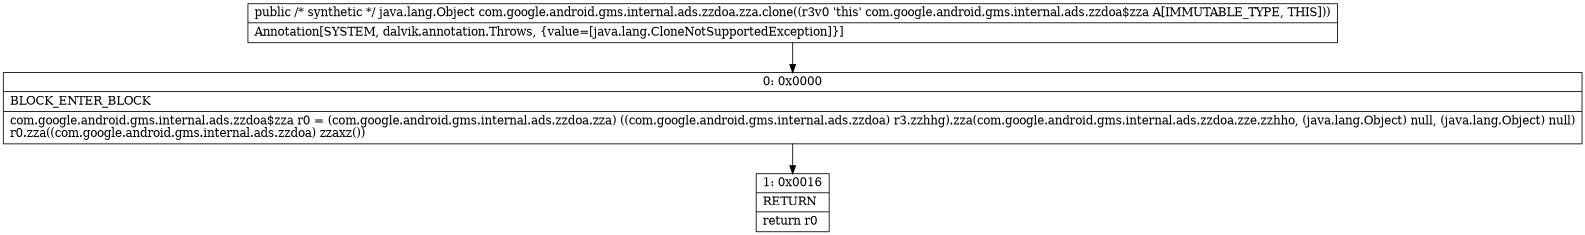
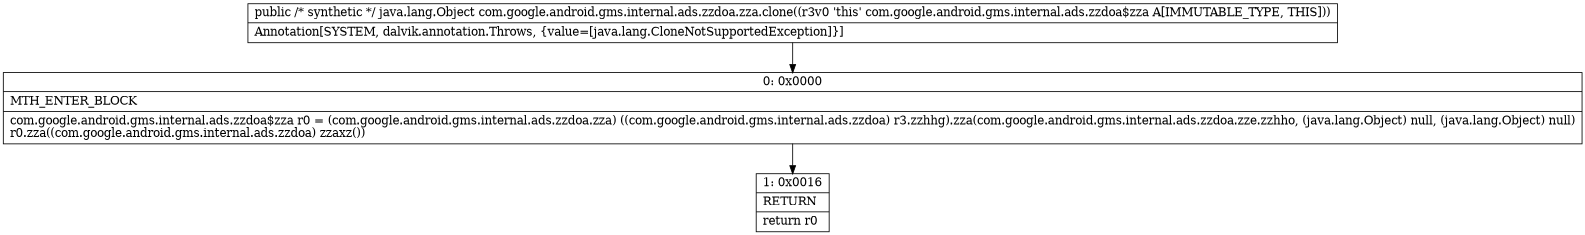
  digraph {
    node [shape=record]
-   n1 [label="{0\:\ 0x0000|BLOCK_ENTER_BLOCK\l|com.google.android.gms.internal.ads.zzdoa$zza r0 = (com.google.android.gms.internal.ads.zzdoa.zza) ((com.google.android.gms.internal.ads.zzdoa) r3.zzhhg).zza(com.google.android.gms.internal.ads.zzdoa.zze.zzhho, (java.lang.Object) null, (java.lang.Object) null)\lr0.zza((com.google.android.gms.internal.ads.zzdoa) zzaxz())\l}"]
+   n1 [label="{0\:\ 0x0000|MTH_ENTER_BLOCK\l|com.google.android.gms.internal.ads.zzdoa$zza r0 = (com.google.android.gms.internal.ads.zzdoa.zza) ((com.google.android.gms.internal.ads.zzdoa) r3.zzhhg).zza(com.google.android.gms.internal.ads.zzdoa.zze.zzhho, (java.lang.Object) null, (java.lang.Object) null)\lr0.zza((com.google.android.gms.internal.ads.zzdoa) zzaxz())\l}"]
    n2 [label="{1\:\ 0x0016|RETURN\l|return r0\l}"]
    n3 [label="{public \/* synthetic *\/ java.lang.Object com.google.android.gms.internal.ads.zzdoa.zza.clone((r3v0 'this' com.google.android.gms.internal.ads.zzdoa$zza A[IMMUTABLE_TYPE, THIS]))  | Annotation[SYSTEM, dalvik.annotation.Throws, \{value=[java.lang.CloneNotSupportedException]\}]\l}"]
    n1 -> n2
    n3 -> n1
  }
